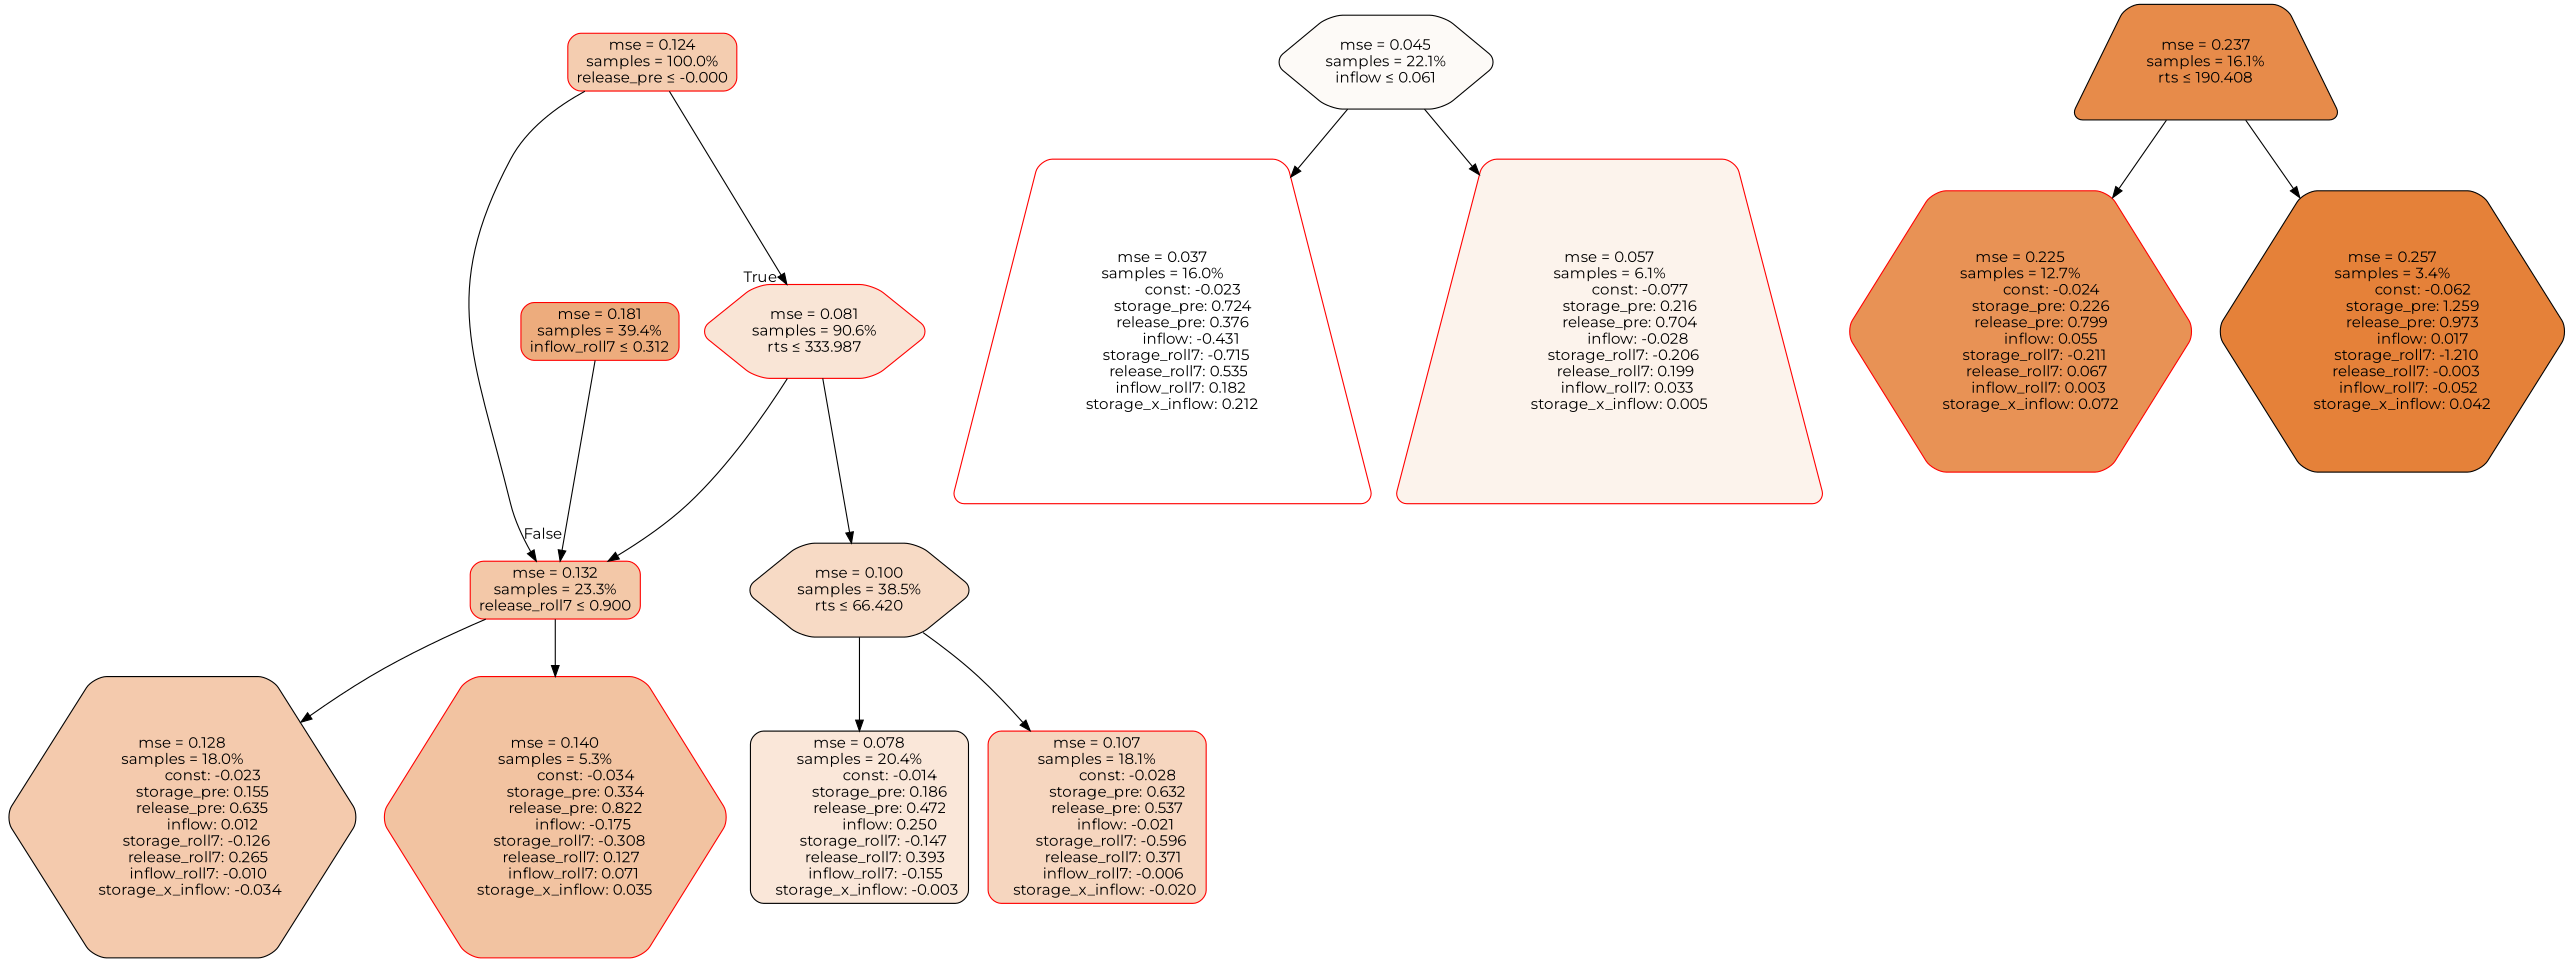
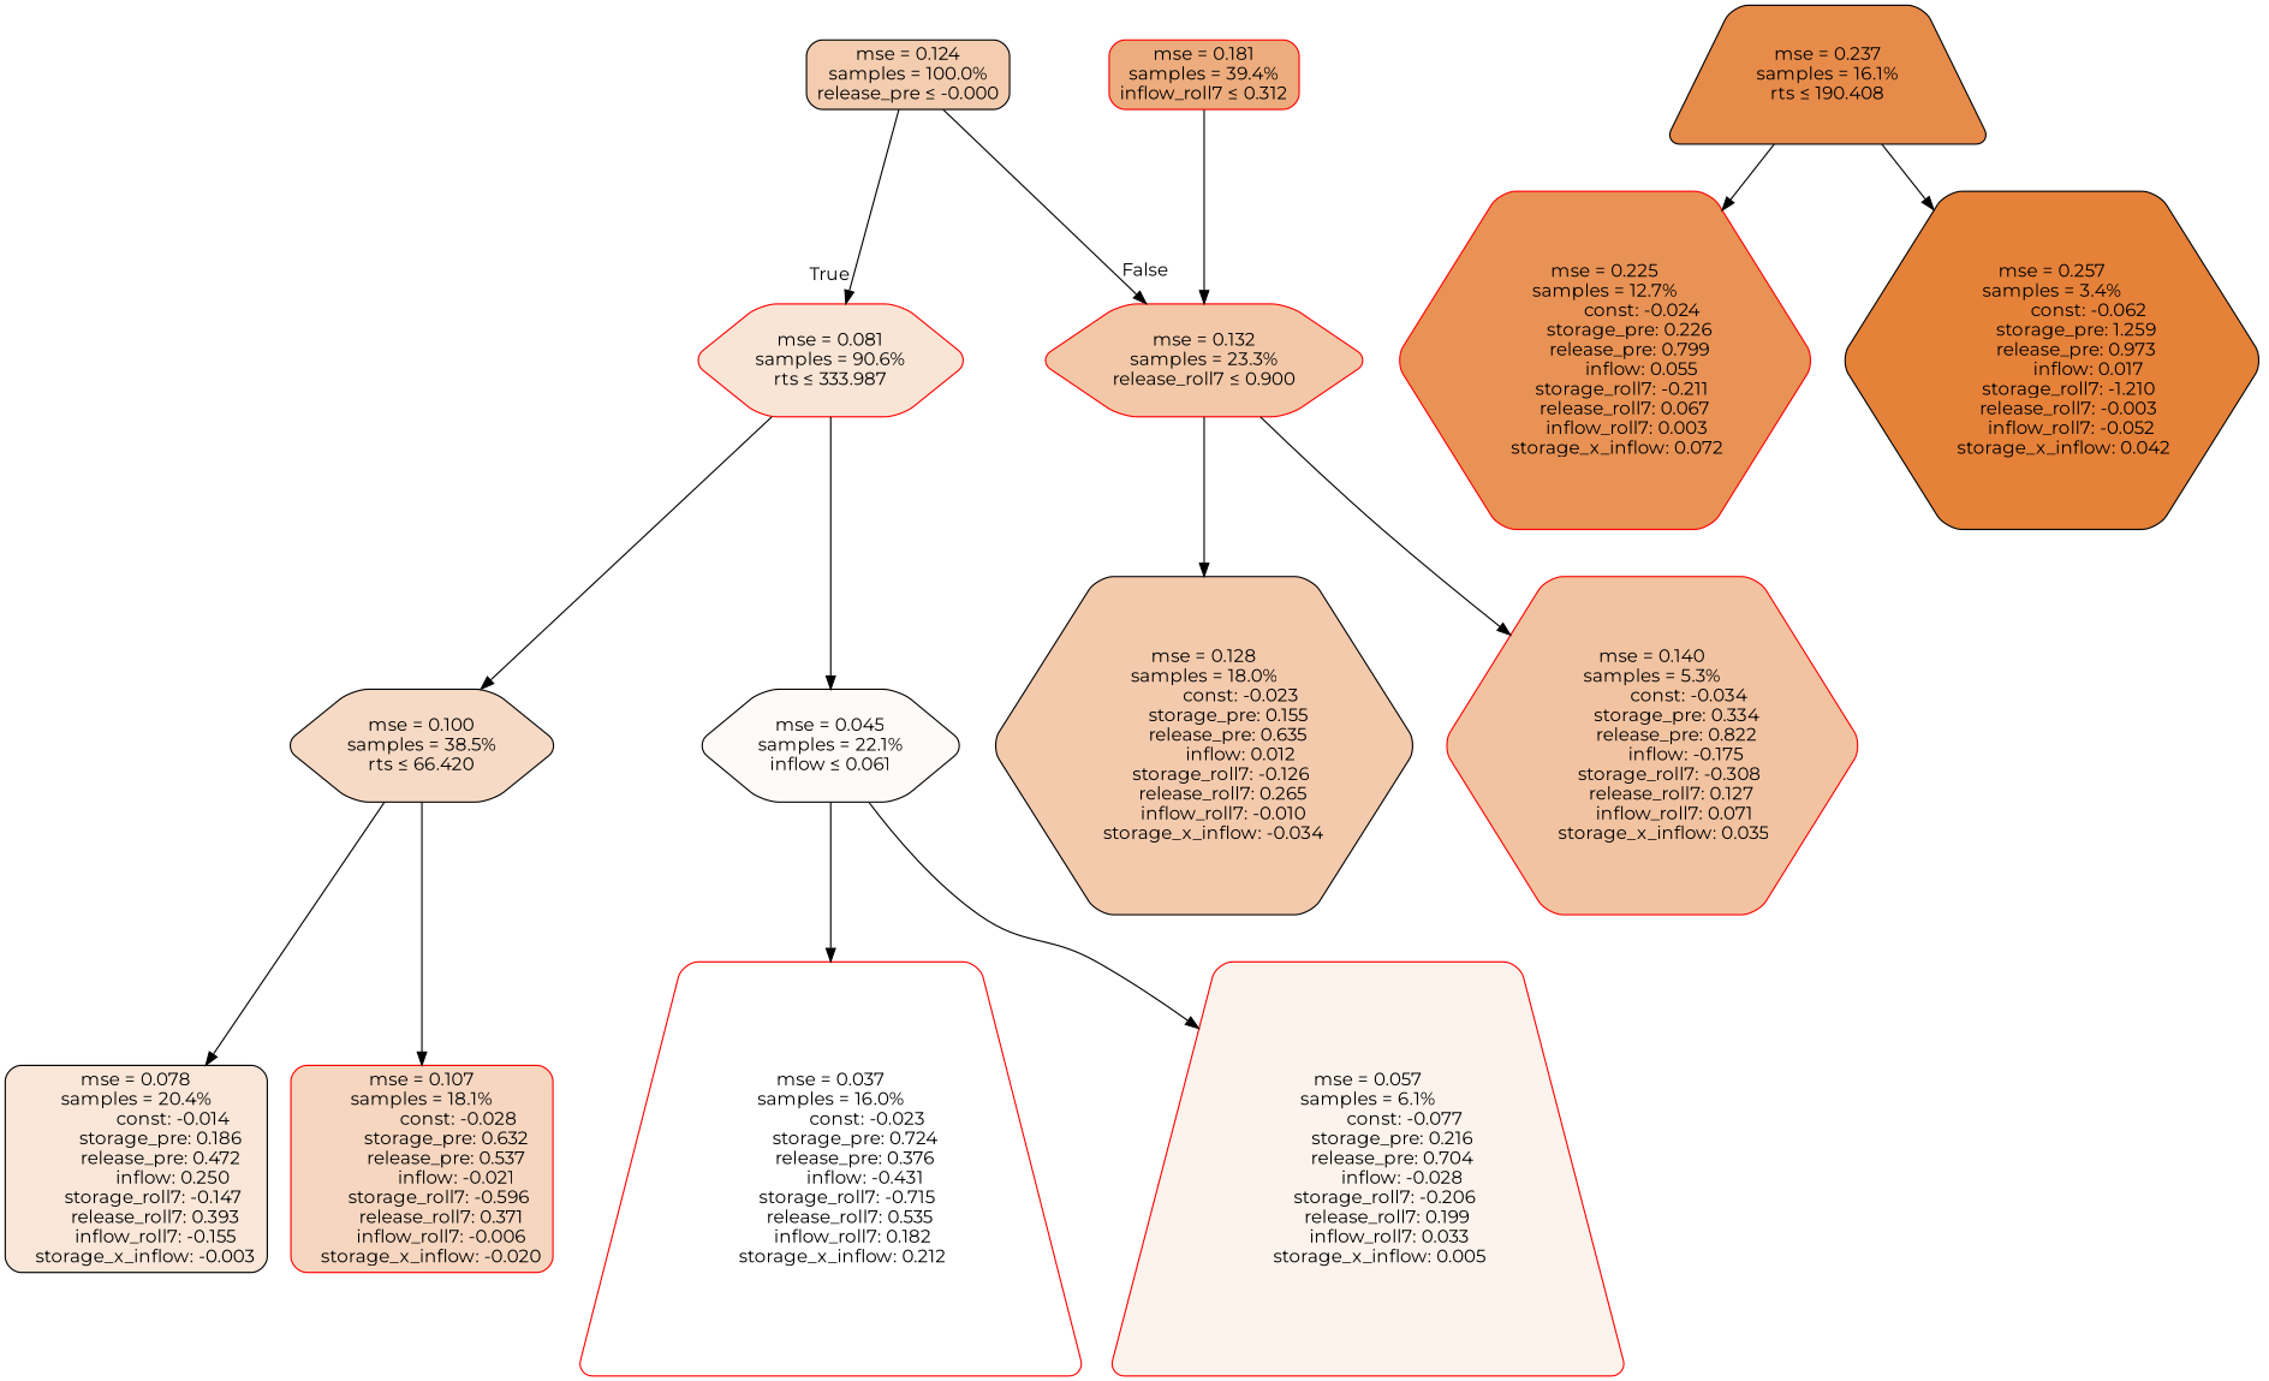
  digraph {
    fontname=Montserrat
    node [color=red fontname=Montserrat shape=hexagon style="filled, rounded"]
    edge [fontname=Montserrat]
-   n1 [fillcolor="#f4cdb0" label="mse = 0.124\nsamples = 100.0%\nrelease_pre &le; -0.000" shape=box]
+   n1 [color=black fillcolor="#f4cdb0" label="mse = 0.124\nsamples = 100.0%\nrelease_pre &le; -0.000" shape=box]
    n2 [fillcolor="#f9e5d6" label="mse = 0.081\nsamples = 90.6%\nrts &le; 333.987"]
-   n3 [fillcolor="#f3c8a8" label="mse = 0.132\nsamples = 23.3%\nrelease_roll7 &le; 0.900" shape=box]
+   n3 [fillcolor="#f3c8a8" label="mse = 0.132\nsamples = 23.3%\nrelease_roll7 &le; 0.900"]
    n4 [color=black fillcolor="#f7dac5" label="mse = 0.100\nsamples = 38.5%\nrts &le; 66.420"]
    n5 [color=black fillcolor="#fdfaf7" label="mse = 0.045\nsamples = 22.1%\ninflow &le; 0.061"]
    n6 [fillcolor="#edac7d" label="mse = 0.181\nsamples = 39.4%\ninflow_roll7 &le; 0.312" shape=box]
    n7 [color=black fillcolor="#fae7d9" label="mse = 0.078\nsamples = 20.4%\n               const: -0.014\n          storage_pre: 0.186\n          release_pre: 0.472\n               inflow: 0.250\n       storage_roll7: -0.147\n        release_roll7: 0.393\n        inflow_roll7: -0.155\n    storage_x_inflow: -0.003" shape=box]
    n8 [fillcolor="#f6d6bf" label="mse = 0.107\nsamples = 18.1%\n               const: -0.028\n          storage_pre: 0.632\n          release_pre: 0.537\n              inflow: -0.021\n       storage_roll7: -0.596\n        release_roll7: 0.371\n        inflow_roll7: -0.006\n    storage_x_inflow: -0.020" shape=box]
    n9 [fillcolor="#ffffff" label="mse = 0.037\nsamples = 16.0%\n               const: -0.023\n          storage_pre: 0.724\n          release_pre: 0.376\n              inflow: -0.431\n       storage_roll7: -0.715\n        release_roll7: 0.535\n         inflow_roll7: 0.182\n     storage_x_inflow: 0.212" shape=trapezium]
    n10 [fillcolor="#fcf3ec" label="mse = 0.057\nsamples = 6.1%\n               const: -0.077\n          storage_pre: 0.216\n          release_pre: 0.704\n              inflow: -0.028\n       storage_roll7: -0.206\n        release_roll7: 0.199\n         inflow_roll7: 0.033\n     storage_x_inflow: 0.005" shape=trapezium]
    n11 [color=black fillcolor="#f4caad" label="mse = 0.128\nsamples = 18.0%\n               const: -0.023\n          storage_pre: 0.155\n          release_pre: 0.635\n               inflow: 0.012\n       storage_roll7: -0.126\n        release_roll7: 0.265\n        inflow_roll7: -0.010\n    storage_x_inflow: -0.034"]
    n12 [fillcolor="#f2c3a1" label="mse = 0.140\nsamples = 5.3%\n               const: -0.034\n          storage_pre: 0.334\n          release_pre: 0.822\n              inflow: -0.175\n       storage_roll7: -0.308\n        release_roll7: 0.127\n         inflow_roll7: 0.071\n     storage_x_inflow: 0.035"]
    n13 [color=black fillcolor="#e78b4a" label="mse = 0.237\nsamples = 16.1%\nrts &le; 190.408" shape=trapezium]
    n14 [fillcolor="#e89255" label="mse = 0.225\nsamples = 12.7%\n               const: -0.024\n          storage_pre: 0.226\n          release_pre: 0.799\n               inflow: 0.055\n       storage_roll7: -0.211\n        release_roll7: 0.067\n         inflow_roll7: 0.003\n     storage_x_inflow: 0.072"]
    n15 [color=black fillcolor="#e58139" label="mse = 0.257\nsamples = 3.4%\n               const: -0.062\n          storage_pre: 1.259\n          release_pre: 0.973\n               inflow: 0.017\n       storage_roll7: -1.210\n       release_roll7: -0.003\n        inflow_roll7: -0.052\n     storage_x_inflow: 0.042"]
    n1 -> n2 [headlabel=True labelangle=45 labeldistance=2.5]
    n1 -> n3 [headlabel=False labelangle=-45 labeldistance=2.5]
    n2 -> n4
-   n2 -> n3
+   n2 -> n5
    n3 -> n11
    n3 -> n12
    n4 -> n7
    n4 -> n8
    n5 -> n9
    n5 -> n10
    n6 -> n3
    n13 -> n14
    n13 -> n15
  }
